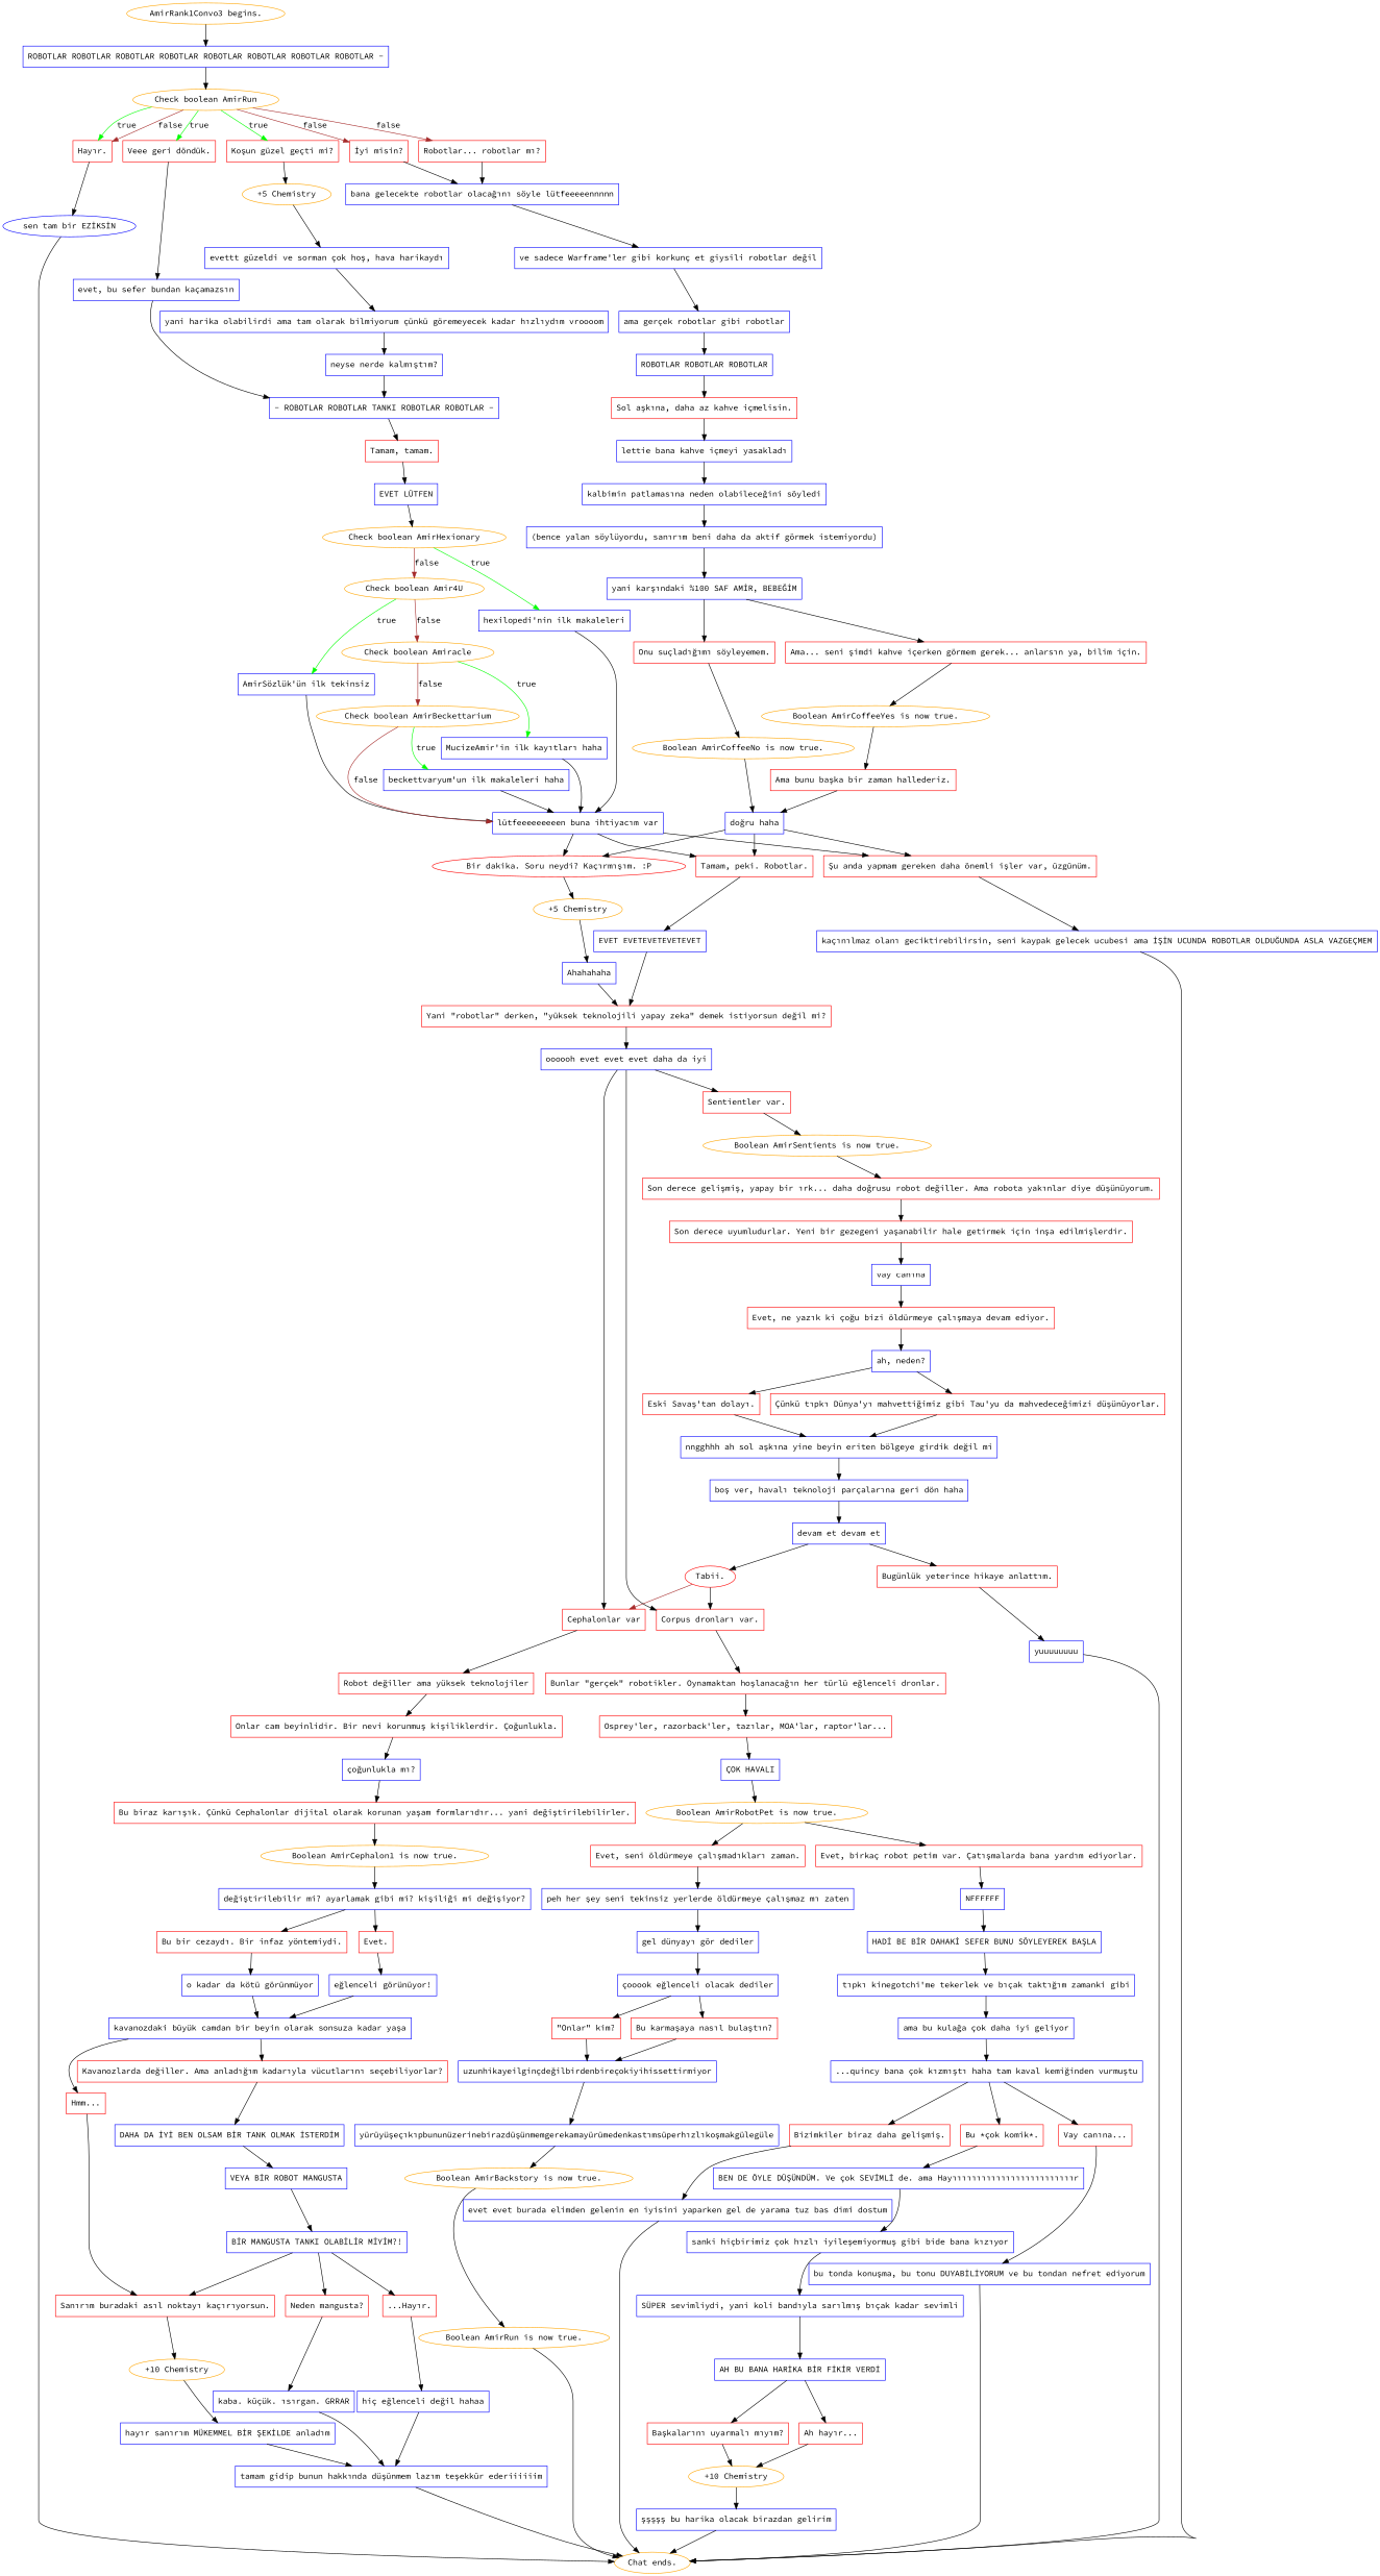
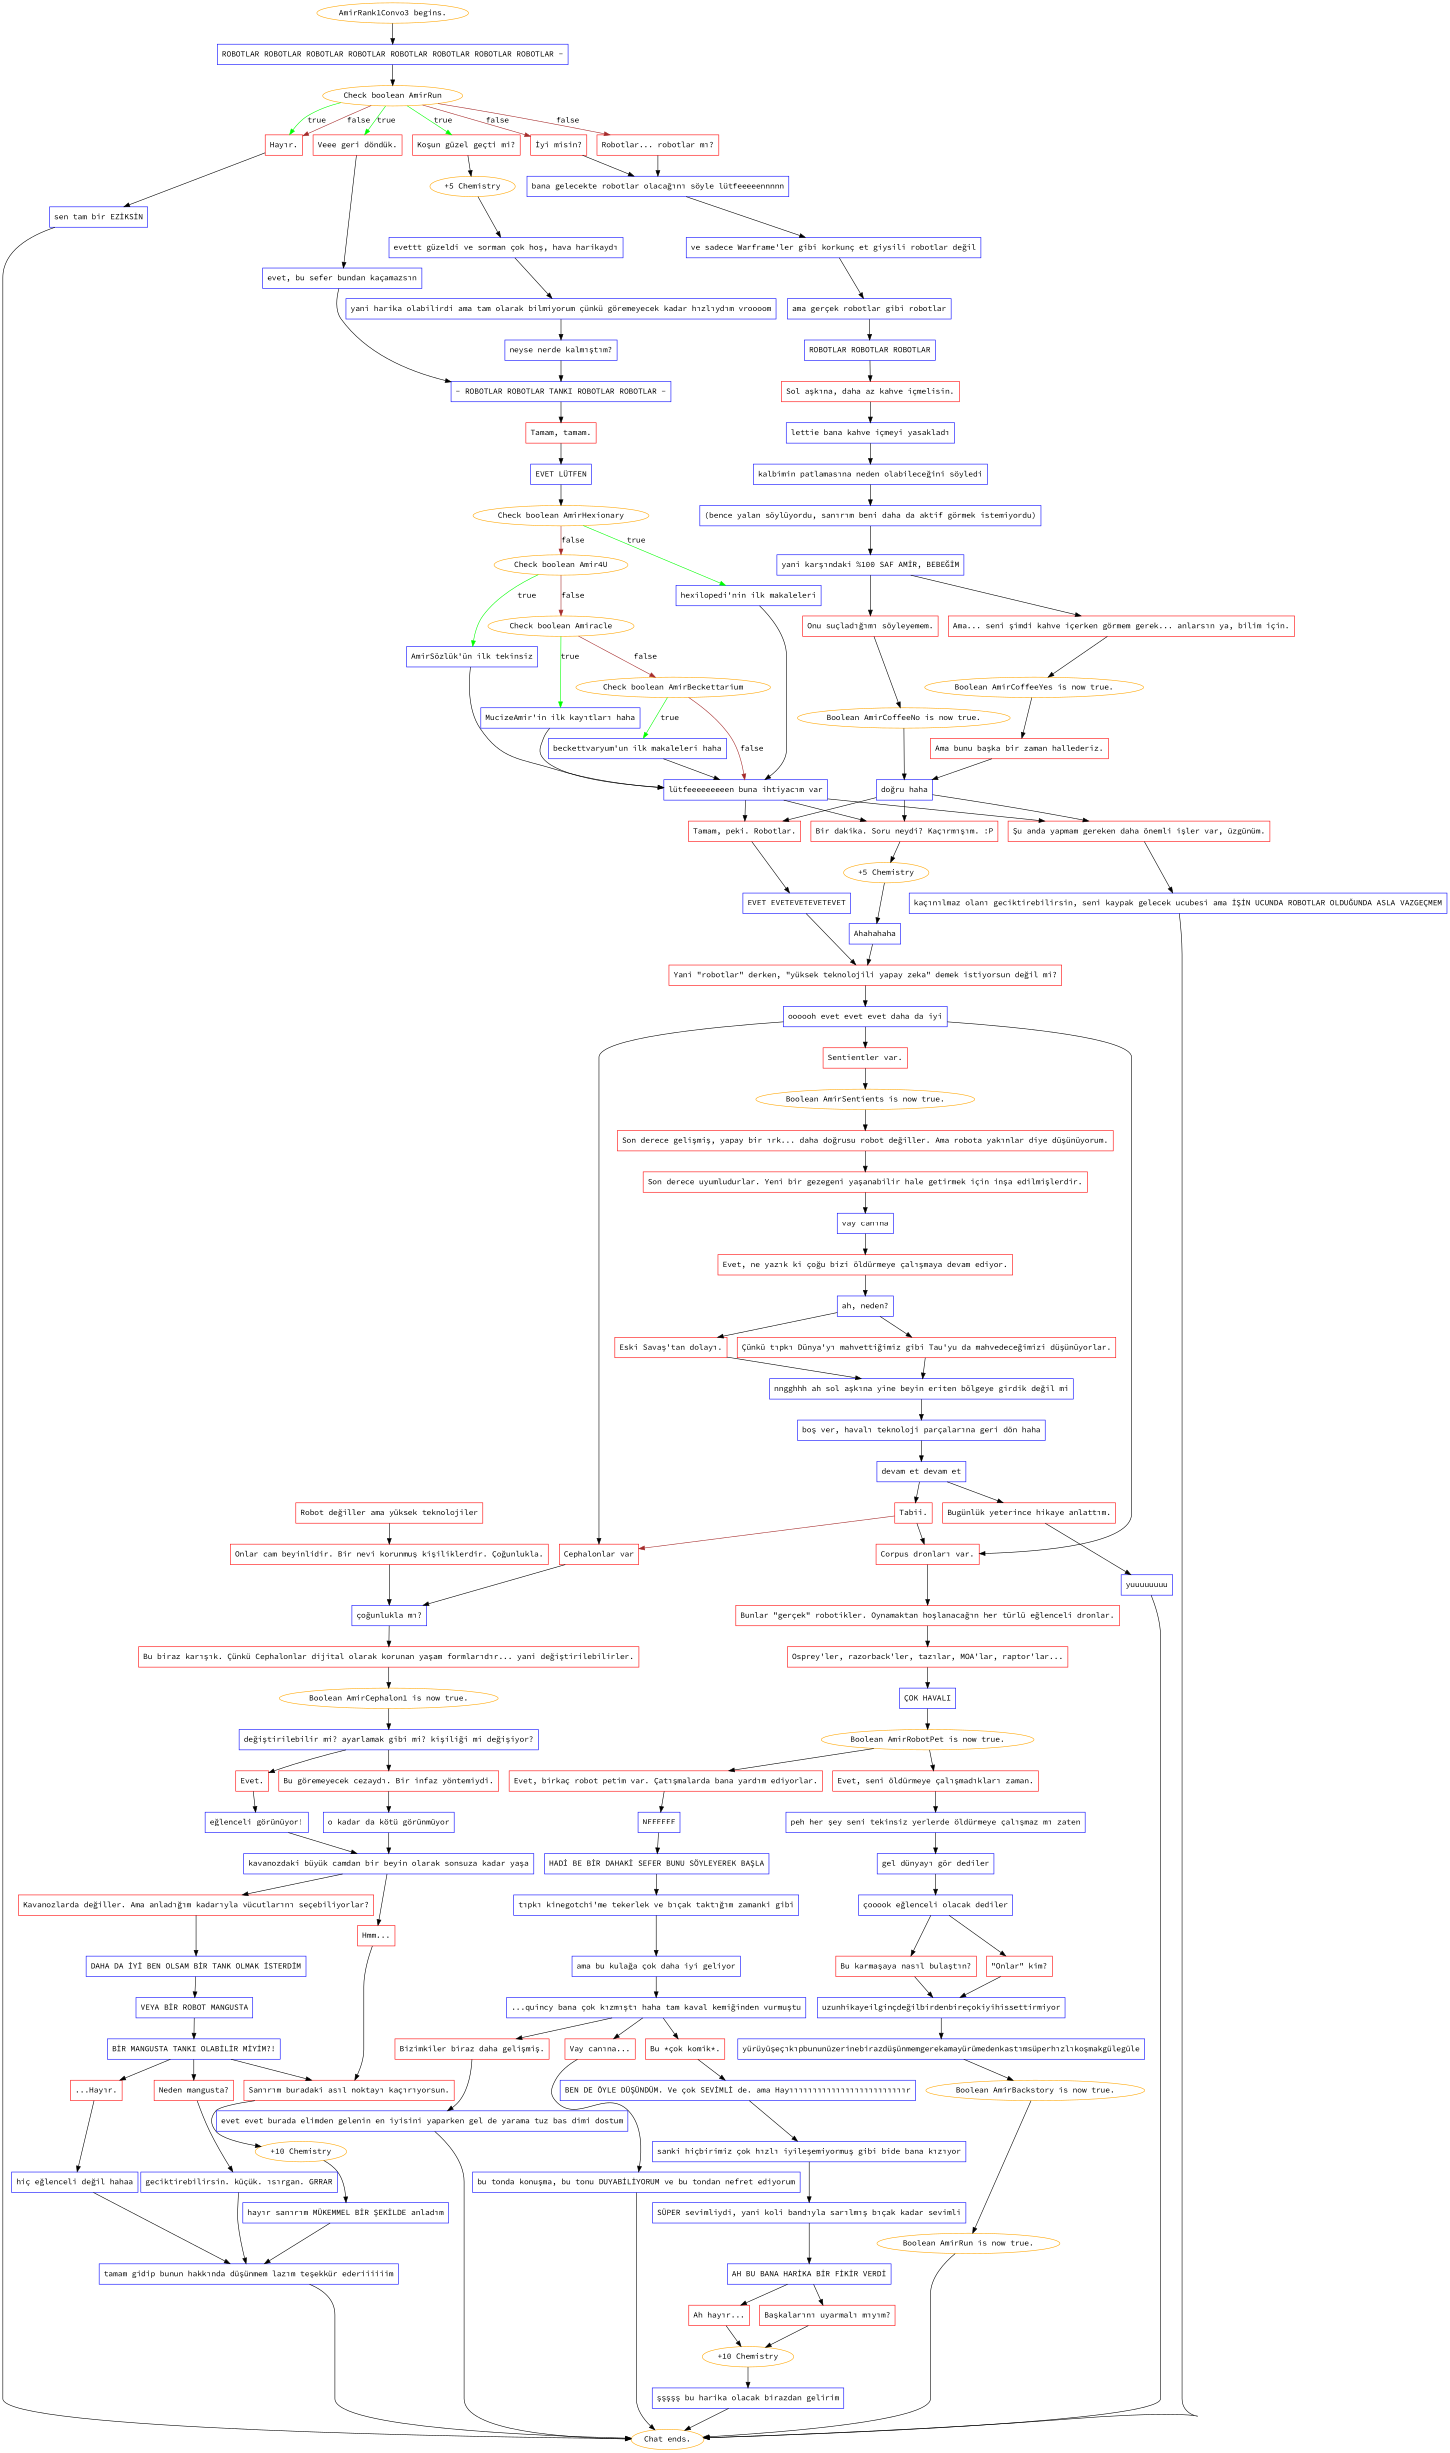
  digraph {
    fontname="Source Code Pro"
    node [color=blue fontname="Source Code Pro" shape=box]
    edge [fontname="Source Code Pro"]
    "AmirRank1Convo3 begins." [color=orange shape=""]
    n2 [label="ROBOTLAR ROBOTLAR ROBOTLAR ROBOTLAR ROBOTLAR ROBOTLAR ROBOTLAR ROBOTLAR -"]
    n3 [color=orange label="Check boolean AmirRun" shape=""]
    n4 [color=red label="Koşun güzel geçti mi?"]
    n5 [color=red label="Veee geri döndük."]
    n6 [color=red label="Hayır."]
    n7 [color=red label="İyi misin?"]
    n8 [color=red label="Robotlar... robotlar mı?"]
    n9 [color=orange label="+5 Chemistry" shape=""]
    n10 [label="evet, bu sefer bundan kaçamazsın"]
-   n11 [label="sen tam bir EZİKSİN" shape=ellipse]
+   n11 [label="sen tam bir EZİKSİN"]
    n12 [label="bana gelecekte robotlar olacağını söyle lütfeeeeennnnn"]
    n13 [label="evettt güzeldi ve sorman çok hoş, hava harikaydı"]
    n14 [label="- ROBOTLAR ROBOTLAR TANKI ROBOTLAR ROBOTLAR -"]
    "Chat ends." [color=orange shape=""]
    n16 [label="ve sadece Warframe'ler gibi korkunç et giysili robotlar değil"]
    n17 [label="yani harika olabilirdi ama tam olarak bilmiyorum çünkü göremeyecek kadar hızlıydım vroooom"]
    n18 [color=red label="Tamam, tamam."]
    n19 [label="ama gerçek robotlar gibi robotlar"]
    n20 [label="neyse nerde kalmıştım?"]
    n21 [label="EVET LÜTFEN"]
    n22 [label="ROBOTLAR ROBOTLAR ROBOTLAR"]
    n23 [color=orange label="Check boolean AmirHexionary" shape=""]
    n24 [color=red label="Sol aşkına, daha az kahve içmelisin."]
    n25 [label="hexilopedi'nin ilk makaleleri"]
    n26 [color=orange label="Check boolean Amir4U" shape=""]
    n27 [label="lettie bana kahve içmeyi yasakladı"]
    n28 [label="lütfeeeeeeeeen buna ihtiyacım var"]
    n29 [label="AmirSözlük'ün ilk tekinsiz"]
    n30 [color=orange label="Check boolean Amiracle" shape=""]
    n31 [label="kalbimin patlamasına neden olabileceğini söyledi"]
-   n32 [color=red label="Bir dakika. Soru neydi? Kaçırmışım. :P" shape=ellipse]
+   n32 [color=red label="Bir dakika. Soru neydi? Kaçırmışım. :P"]
    n33 [color=red label="Tamam, peki. Robotlar."]
    n34 [color=red label="Şu anda yapmam gereken daha önemli işler var, üzgünüm."]
    n35 [label="MucizeAmir'in ilk kayıtları haha"]
    n36 [color=orange label="Check boolean AmirBeckettarium" shape=""]
    n37 [label="(bence yalan söylüyordu, sanırım beni daha da aktif görmek istemiyordu)"]
    n38 [color=orange label="+5 Chemistry" shape=""]
    n39 [label="EVET EVETEVETEVETEVET"]
    n40 [label="kaçınılmaz olanı geciktirebilirsin, seni kaypak gelecek ucubesi ama İŞİN UCUNDA ROBOTLAR OLDUĞUNDA ASLA VAZGEÇMEM"]
    n41 [label="beckettvaryum'un ilk makaleleri haha"]
    n42 [label="yani karşındaki %100 SAF AMİR, BEBEĞİM"]
    n43 [label=Ahahahaha]
    n44 [color=red label="Yani \"robotlar\" derken, \"yüksek teknolojili yapay zeka\" demek istiyorsun değil mi?"]
    n45 [color=red label="Ama... seni şimdi kahve içerken görmem gerek... anlarsın ya, bilim için."]
    n46 [color=red label="Onu suçladığımı söyleyemem."]
    n47 [label="oooooh evet evet evet daha da iyi"]
    n48 [color=orange label="Boolean AmirCoffeeYes is now true." shape=""]
    n49 [color=orange label="Boolean AmirCoffeeNo is now true." shape=""]
    n50 [color=red label="Sentientler var."]
    n51 [color=red label="Cephalonlar var"]
    n52 [color=red label="Corpus dronları var."]
    n53 [color=red label="Ama bunu başka bir zaman hallederiz."]
    n54 [label="doğru haha"]
    n55 [color=orange label="Boolean AmirSentients is now true." shape=""]
    n56 [color=red label="Robot değiller ama yüksek teknolojiler"]
    n57 [color=red label="Bunlar \"gerçek\" robotikler. Oynamaktan hoşlanacağın her türlü eğlenceli dronlar."]
    n58 [color=red label="Son derece gelişmiş, yapay bir ırk... daha doğrusu robot değiller. Ama robota yakınlar diye düşünüyorum."]
    n59 [color=red label="Onlar cam beyinlidir. Bir nevi korunmuş kişiliklerdir. Çoğunlukla."]
    n60 [color=red label="Osprey'ler, razorback'ler, tazılar, MOA'lar, raptor'lar..."]
    n61 [color=red label="Son derece uyumludurlar. Yeni bir gezegeni yaşanabilir hale getirmek için inşa edilmişlerdir."]
    n62 [label="çoğunlukla mı?"]
    n63 [label="ÇOK HAVALI"]
    n64 [label="vay canına"]
    n65 [color=red label="Bu biraz karışık. Çünkü Cephalonlar dijital olarak korunan yaşam formlarıdır... yani değiştirilebilirler."]
    n66 [color=orange label="Boolean AmirRobotPet is now true." shape=""]
    n67 [color=red label="Evet, ne yazık ki çoğu bizi öldürmeye çalışmaya devam ediyor."]
    n68 [color=orange label="Boolean AmirCephalon1 is now true." shape=""]
    n69 [color=red label="Evet, birkaç robot petim var. Çatışmalarda bana yardım ediyorlar."]
    n70 [color=red label="Evet, seni öldürmeye çalışmadıkları zaman."]
    n71 [label="ah, neden?"]
    n72 [label="değiştirilebilir mi? ayarlamak gibi mi? kişiliği mi değişiyor?"]
    n73 [label=NEEEEEE]
    n74 [label="peh her şey seni tekinsiz yerlerde öldürmeye çalışmaz mı zaten"]
    n75 [color=red label="Çünkü tıpkı Dünya'yı mahvettiğimiz gibi Tau'yu da mahvedeceğimizi düşünüyorlar."]
    n76 [color=red label="Eski Savaş'tan dolayı."]
    n77 [color=red label="Evet."]
-   n78 [color=red label="Bu bir cezaydı. Bir infaz yöntemiydi."]
+   n78 [color=red label="Bu göremeyecek cezaydı. Bir infaz yöntemiydi."]
    n79 [label="HADİ BE BİR DAHAKİ SEFER BUNU SÖYLEYEREK BAŞLA"]
    n80 [label="gel dünyayı gör dediler"]
    n81 [label="nngghhh ah sol aşkına yine beyin eriten bölgeye girdik değil mi"]
    n82 [label="eğlenceli görünüyor!"]
    n83 [label="o kadar da kötü görünmüyor"]
    n84 [label="tıpkı kinegotchi'me tekerlek ve bıçak taktığım zamanki gibi"]
    n85 [label="çooook eğlenceli olacak dediler"]
    n86 [label="boş ver, havalı teknoloji parçalarına geri dön haha"]
    n87 [label="kavanozdaki büyük camdan bir beyin olarak sonsuza kadar yaşa"]
    n88 [label="ama bu kulağa çok daha iyi geliyor"]
    n89 [color=red label="Bu karmaşaya nasıl bulaştın?"]
    n90 [color=red label="\"Onlar\" kim?"]
    n91 [label="devam et devam et"]
    n92 [color=red label="Kavanozlarda değiller. Ama anladığım kadarıyla vücutlarını seçebiliyorlar?"]
    n93 [color=red label="Hmm..."]
    n94 [label="...quincy bana çok kızmıştı haha tam kaval kemiğinden vurmuştu"]
    n95 [label="uzunhikayeilginçdeğilbirdenbireçokiyihissettirmiyor"]
-   n96 [color=red label="Tabii." shape=ellipse]
+   n96 [color=red label="Tabii."]
    n97 [color=red label="Bugünlük yeterince hikaye anlattım."]
    n98 [label="DAHA DA İYİ BEN OLSAM BİR TANK OLMAK İSTERDİM"]
    n99 [color=red label="Sanırım buradaki asıl noktayı kaçırıyorsun."]
    n100 [color=red label="Bu *çok komik*."]
    n101 [color=red label="Bizimkiler biraz daha gelişmiş."]
    n102 [color=red label="Vay canına..."]
    n103 [label="yürüyüşeçıkıpbununüzerinebirazdüşünmemgerekamayürümedenkastımsüperhızlıkoşmakgülegüle"]
    n104 [label=yuuuuuuuu]
    n105 [label="VEYA BİR ROBOT MANGUSTA"]
    n106 [color=orange label="+10 Chemistry" shape=""]
    n107 [label="BEN DE ÖYLE DÜŞÜNDÜM. Ve çok SEVİMLİ de. ama Hayııııııııııııııııııııııııır"]
    n108 [label="evet evet burada elimden gelenin en iyisini yaparken gel de yarama tuz bas dimi dostum"]
    n109 [label="bu tonda konuşma, bu tonu DUYABİLİYORUM ve bu tondan nefret ediyorum"]
    n110 [color=orange label="Boolean AmirBackstory is now true." shape=""]
    n111 [label="BİR MANGUSTA TANKI OLABİLİR MİYİM?!"]
    n112 [label="hayır sanırım MÜKEMMEL BİR ŞEKİLDE anladım"]
    n113 [label="sanki hiçbirimiz çok hızlı iyileşemiyormuş gibi bide bana kızıyor"]
    n114 [color=orange label="Boolean AmirRun is now true." shape=""]
    n115 [color=red label="Neden mangusta?"]
    n116 [color=red label="...Hayır."]
    n117 [label="tamam gidip bunun hakkında düşünmem lazım teşekkür ederiiiiiim"]
    n118 [label="SÜPER sevimliydi, yani koli bandıyla sarılmış bıçak kadar sevimli"]
-   n119 [label="kaba. küçük. ısırgan. GRRAR"]
+   n119 [label="geciktirebilirsin. küçük. ısırgan. GRRAR"]
    n120 [label="hiç eğlenceli değil hahaa"]
    n121 [label="AH BU BANA HARİKA BİR FİKİR VERDİ"]
    n122 [color=red label="Başkalarını uyarmalı mıyım?"]
    n123 [color=red label="Ah hayır..."]
    n124 [color=orange label="+10 Chemistry" shape=""]
    n125 [label="şşşşş bu harika olacak birazdan gelirim"]
    "AmirRank1Convo3 begins." -> n2
    n2 -> n3
    n3 -> n4 [color=green label=true]
    n3 -> n5 [color=green label=true]
    n3 -> n6 [color=green label=true]
    n3 -> n6 [color=brown label=false]
    n3 -> n7 [color=brown label=false]
    n3 -> n8 [color=brown label=false]
    n4 -> n9
    n5 -> n10
    n6 -> n11
    n7 -> n12
    n8 -> n12
    n9 -> n13
    n10 -> n14
    n11 -> "Chat ends."
    n12 -> n16
    n13 -> n17
    n14 -> n18
    n16 -> n19
    n17 -> n20
    n18 -> n21
    n19 -> n22
    n20 -> n14
    n21 -> n23
    n22 -> n24
    n23 -> n25 [color=green label=true]
    n23 -> n26 [color=brown label=false]
    n24 -> n27
    n25 -> n28
    n26 -> n29 [color=green label=true]
    n26 -> n30 [color=brown label=false]
    n27 -> n31
    n28 -> n32
    n28 -> n33
    n28 -> n34
    n29 -> n28
    n30 -> n35 [color=green label=true]
    n30 -> n36 [color=brown label=false]
    n31 -> n37
    n32 -> n38
    n33 -> n39
    n34 -> n40
    n35 -> n28
    n36 -> n28 [color=brown label=false]
    n36 -> n41 [color=green label=true]
    n37 -> n42
    n38 -> n43
    n39 -> n44
    n40 -> "Chat ends."
    n41 -> n28
    n42 -> n45
    n42 -> n46
    n43 -> n44
    n44 -> n47
    n45 -> n48
    n46 -> n49
    n47 -> n50
    n47 -> n51
    n47 -> n52
    n48 -> n53
    n49 -> n54
    n50 -> n55
-   n51 -> n56
+   n51 -> n62
    n52 -> n57
    n53 -> n54
    n54 -> n32
    n54 -> n33
    n54 -> n34
    n55 -> n58
    n56 -> n59
    n57 -> n60
    n58 -> n61
    n59 -> n62
    n60 -> n63
    n61 -> n64
    n62 -> n65
    n63 -> n66
    n64 -> n67
    n65 -> n68
    n66 -> n69
    n66 -> n70
    n67 -> n71
    n68 -> n72
    n69 -> n73
    n70 -> n74
    n71 -> n75
    n71 -> n76
    n72 -> n77
    n72 -> n78
    n73 -> n79
    n74 -> n80
    n75 -> n81
    n76 -> n81
    n77 -> n82
    n78 -> n83
    n79 -> n84
    n80 -> n85
    n81 -> n86
    n82 -> n87
    n83 -> n87
    n84 -> n88
    n85 -> n89
    n85 -> n90
    n86 -> n91
    n87 -> n92
    n87 -> n93
    n88 -> n94
    n89 -> n95
    n90 -> n95
    n91 -> n96
    n91 -> n97
    n92 -> n98
    n93 -> n99
    n94 -> n100
    n94 -> n101
    n94 -> n102
    n95 -> n103
    n96 -> n51 [color=brown]
    n96 -> n52
    n97 -> n104
    n98 -> n105
    n99 -> n106
    n100 -> n107
    n101 -> n108
    n102 -> n109
    n103 -> n110
    n104 -> "Chat ends."
    n105 -> n111
    n106 -> n112
    n107 -> n113
    n108 -> "Chat ends."
    n109 -> "Chat ends."
    n110 -> n114
    n111 -> n99
    n111 -> n115
    n111 -> n116
    n112 -> n117
    n113 -> n118
    n114 -> "Chat ends."
    n115 -> n119
    n116 -> n120
    n117 -> "Chat ends."
    n118 -> n121
    n119 -> n117
    n120 -> n117
    n121 -> n122
    n121 -> n123
    n122 -> n124
    n123 -> n124
    n124 -> n125
    n125 -> "Chat ends."
  }
